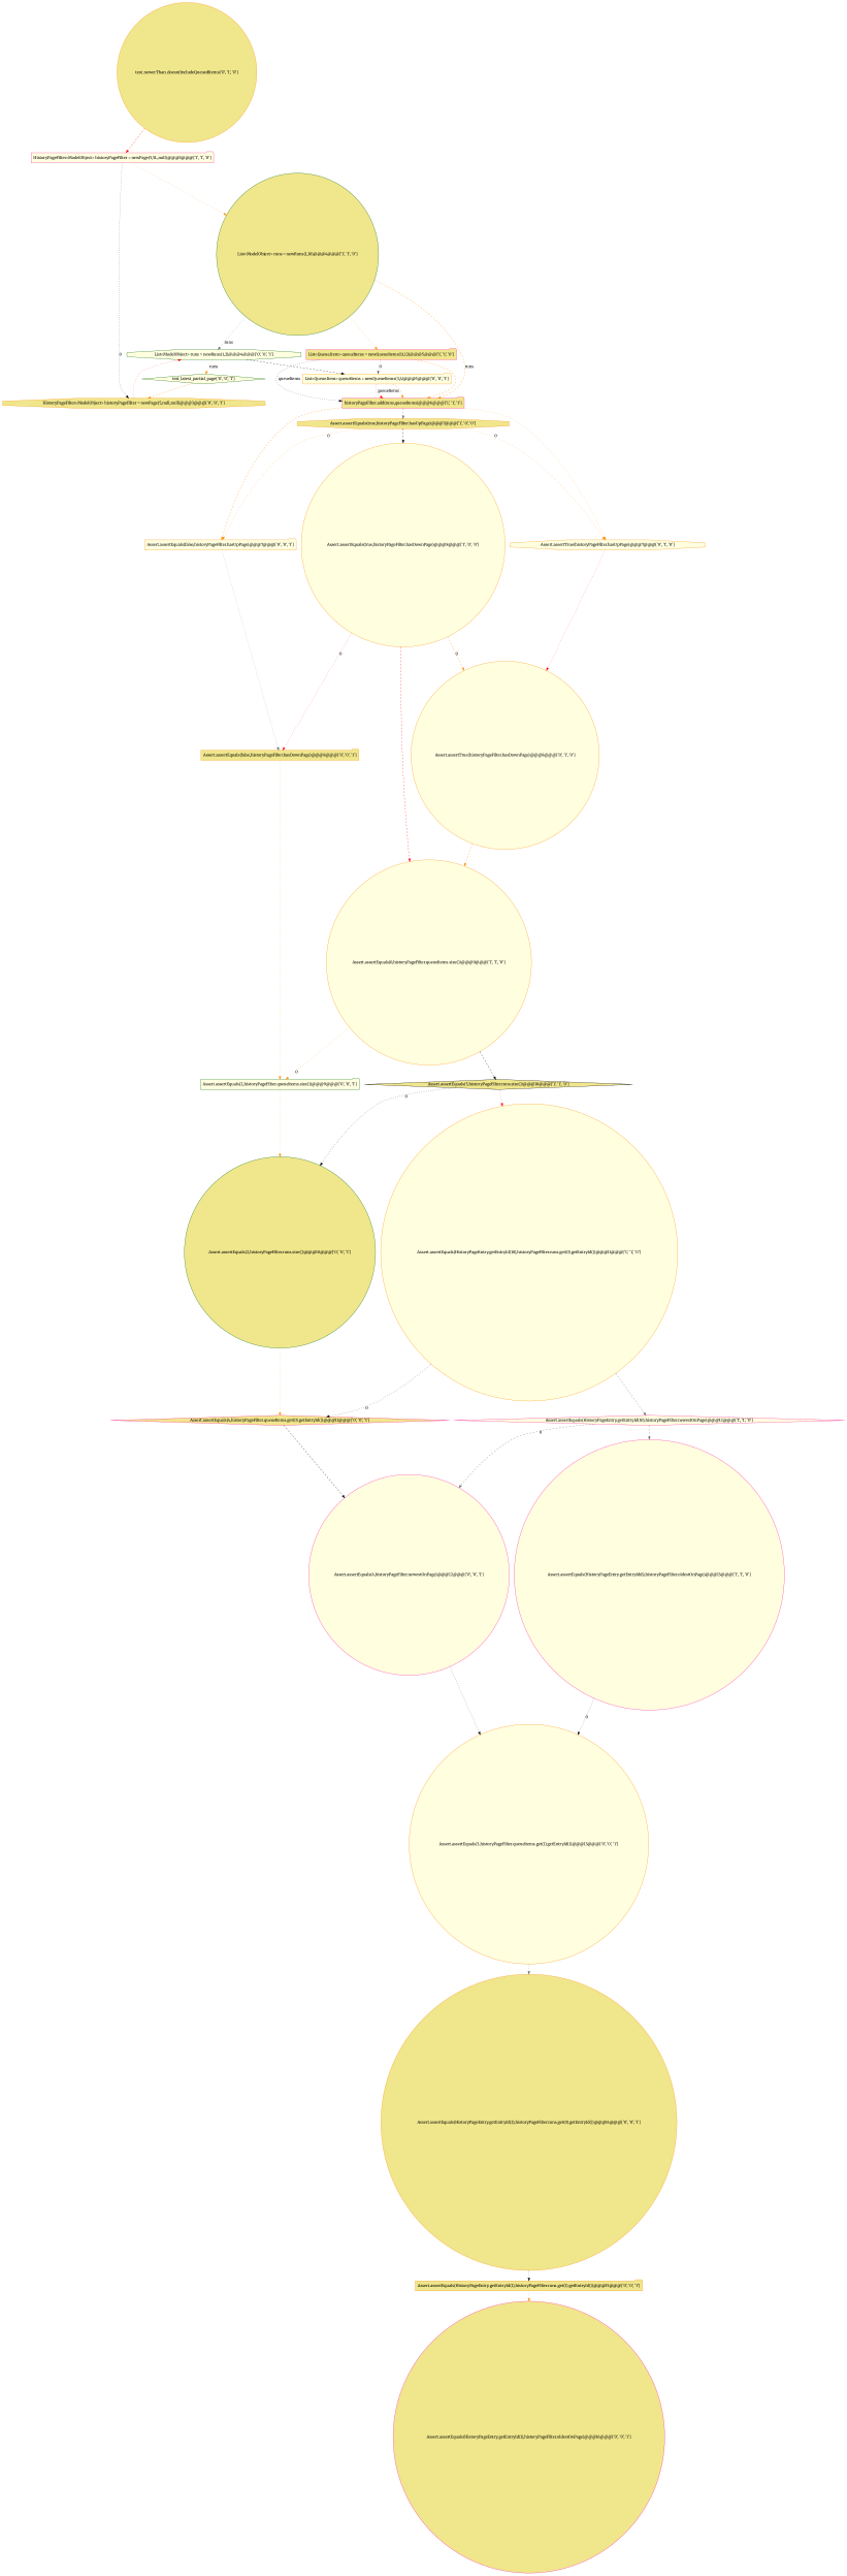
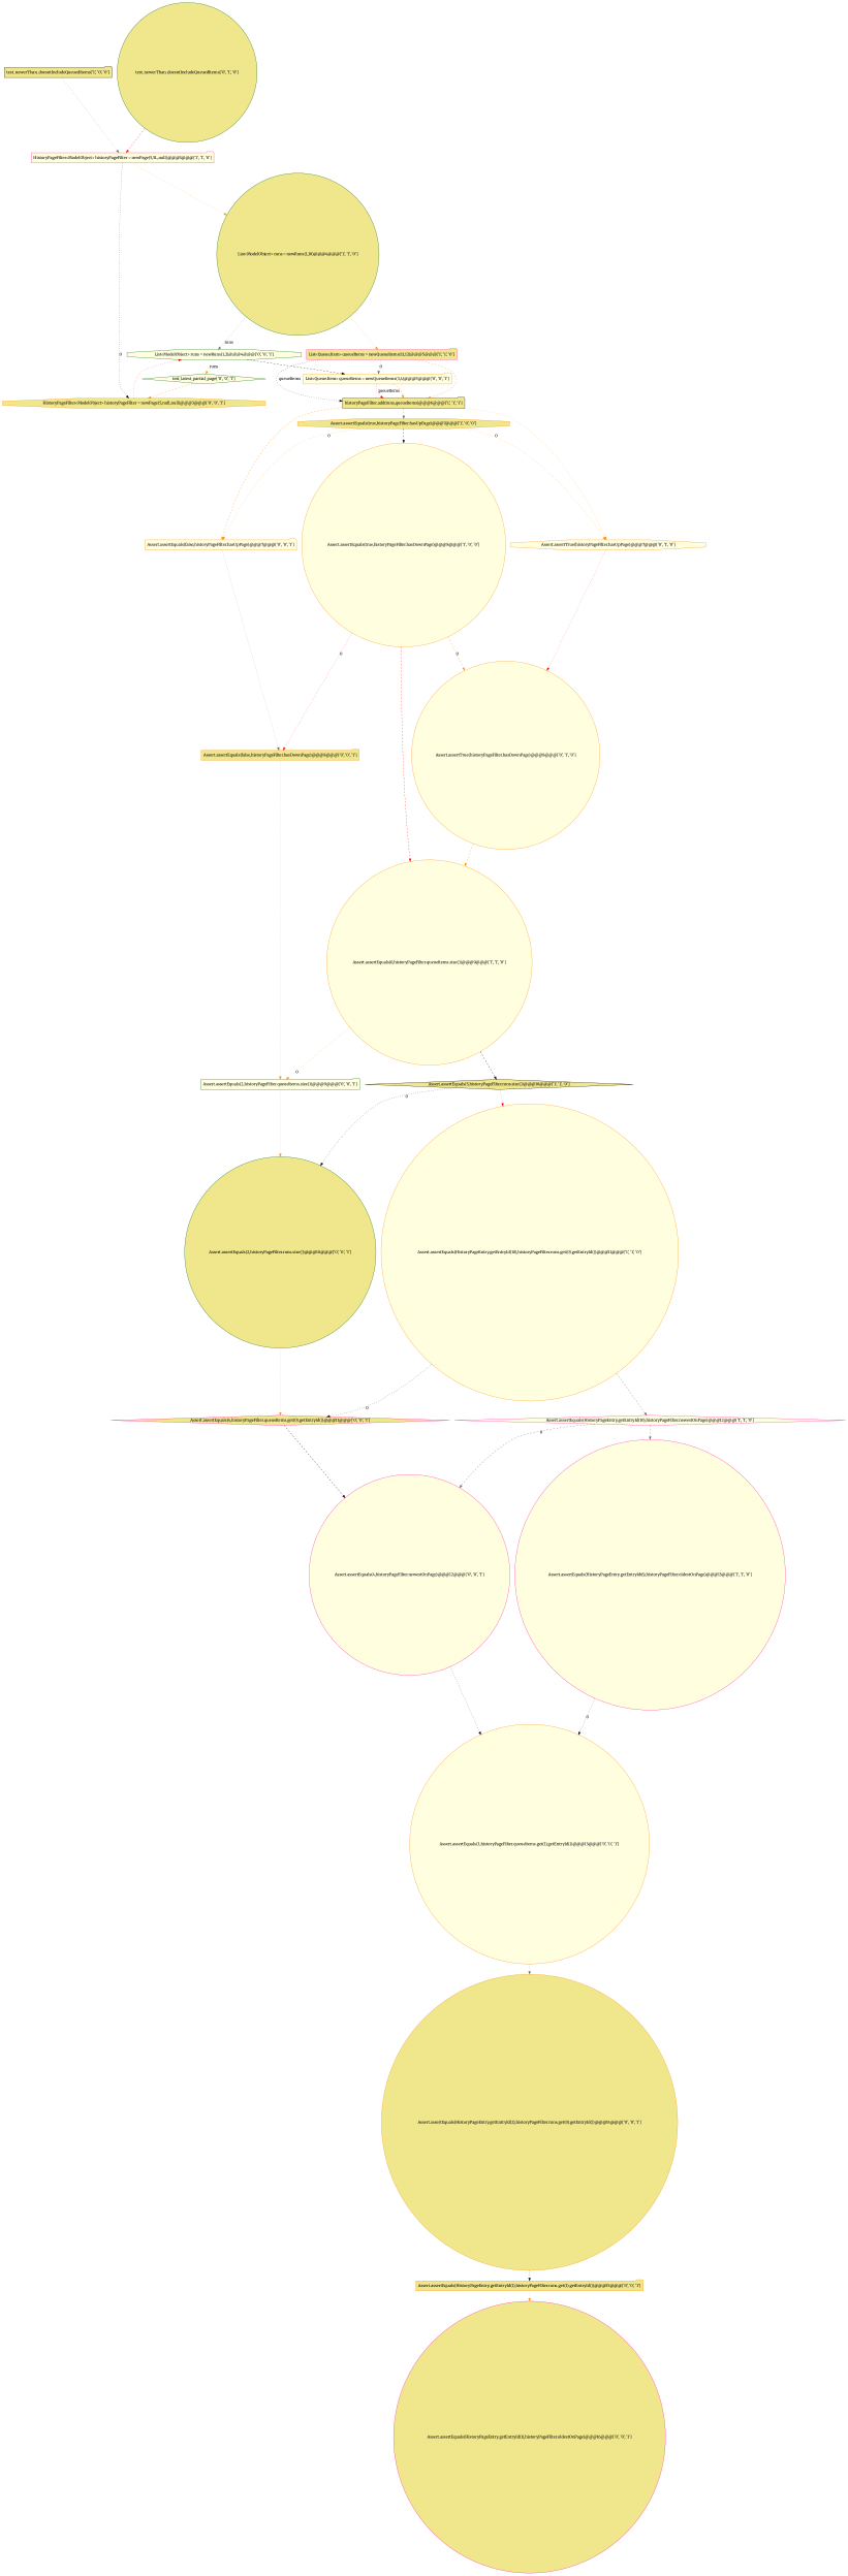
  digraph {
    fontname=Merriweather
    node [color=darkorange fillcolor=lightyellow fontname=Merriweather shape=circle style=filled]
    edge [color=darkorange fontname=Merriweather style=dotted]
    n1 [color=black fillcolor=khaki label="Assert.assertEquals(5,historyPageFilter.runs.size())@@@10@@@['1', '1', '0']" shape=diamond]
    n2 [color=darkgreen fillcolor=khaki label="Assert.assertEquals(2,historyPageFilter.runs.size())@@@10@@@['0', '0', '1']"]
    n3 [label="Assert.assertEquals(HistoryPageEntry.getEntryId(10),historyPageFilter.runs.get(0).getEntryId())@@@11@@@['1', '1', '0']"]
    n4 [color=deeppink fillcolor=khaki label="Assert.assertEquals(4,historyPageFilter.queueItems.get(0).getEntryId())@@@11@@@['0', '0', '1']" shape=diamond]
    n5 [color=deeppink label="Assert.assertEquals(HistoryPageEntry.getEntryId(10),historyPageFilter.newestOnPage)@@@12@@@['1', '1', '0']" shape=diamond]
    n6 [fillcolor=khaki label="Assert.assertEquals(HistoryPageEntry.getEntryId(2),historyPageFilter.runs.get(0).getEntryId())@@@14@@@['0', '0', '1']"]
    n7 [fillcolor=khaki label="Assert.assertEquals(HistoryPageEntry.getEntryId(1),historyPageFilter.runs.get(1).getEntryId())@@@15@@@['0', '0', '1']" shape=folder]
    n8 [color=deeppink fillcolor=khaki label="Assert.assertEquals(HistoryPageEntry.getEntryId(1),historyPageFilter.oldestOnPage)@@@16@@@['0', '0', '1']"]
    n9 [label="Assert.assertEquals(true,historyPageFilter.hasDownPage)@@@8@@@['1', '0', '0']"]
    n10 [fillcolor=khaki label="Assert.assertEquals(false,historyPageFilter.hasDownPage)@@@8@@@['0', '0', '1']" shape=folder]
    n11 [label="Assert.assertTrue(historyPageFilter.hasDownPage)@@@8@@@['0', '1', '0']"]
    n12 [label="Assert.assertEquals(0,historyPageFilter.queueItems.size())@@@9@@@['1', '1', '0']"]
    n13 [color=darkgreen label="Assert.assertEquals(2,historyPageFilter.queueItems.size())@@@9@@@['0', '0', '1']" shape=folder]
    n14 [color=deeppink label="Assert.assertEquals(4,historyPageFilter.newestOnPage)@@@12@@@['0', '0', '1']"]
    n15 [label="Assert.assertEquals(3,historyPageFilter.queueItems.get(1).getEntryId())@@@13@@@['0', '0', '1']"]
    n16 [color=deeppink label="Assert.assertEquals(HistoryPageEntry.getEntryId(6),historyPageFilter.oldestOnPage)@@@13@@@['1', '1', '0']"]
    n17 [label="Assert.assertTrue(historyPageFilter.hasUpPage)@@@7@@@['0', '1', '0']" shape=octagon]
-   n18 [color=deeppink fillcolor=khaki label="historyPageFilter.add(runs,queueItems)@@@6@@@['1', '1', '1']" shape=folder]
+   n18 [color=black fillcolor=khaki label="historyPageFilter.add(runs,queueItems)@@@6@@@['1', '1', '1']" shape=folder]
    n19 [fillcolor=khaki label="Assert.assertEquals(true,historyPageFilter.hasUpPage)@@@7@@@['1', '0', '0']" shape=octagon]
    n20 [label="Assert.assertEquals(false,historyPageFilter.hasUpPage)@@@7@@@['0', '0', '1']" shape=folder]
    n21 [color=darkgreen label="List<ModelObject> runs = newRuns(1,2)@@@4@@@['0', '0', '1']" shape=octagon]
    n22 [label="List<Queue.Item> queueItems = newQueueItems(3,4)@@@5@@@['0', '0', '1']" shape=folder]
    n23 [color=darkgreen label="test_latest_partial_page['0', '0', '1']" shape=diamond]
    n24 [color=deeppink label="HistoryPageFilter<ModelObject> historyPageFilter = newPage(5,5L,null)@@@3@@@['1', '1', '0']" shape=folder]
    n25 [fillcolor=khaki label="HistoryPageFilter<ModelObject> historyPageFilter = newPage(5,null,null)@@@3@@@['0', '0', '1']" shape=octagon]
    n26 [color=darkgreen fillcolor=khaki label="List<ModelObject> runs = newRuns(1,10)@@@4@@@['1', '1', '0']"]
    n27 [color=deeppink fillcolor=khaki label="List<Queue.Item> queueItems = newQueueItems(11,12)@@@5@@@['1', '1', '0']" shape=folder]
-   n29 [fillcolor=khaki label="test_newerThan_doesntIncludeQueuedItems['0', '1', '0']"]
+   n28 [color=black fillcolor=khaki label="test_newerThan_doesntIncludeQueuedItems['1', '0', '0']" shape=folder]
+   n29 [color=darkgreen fillcolor=khaki label="test_newerThan_doesntIncludeQueuedItems['0', '1', '0']"]
    n1 -> n2 [color=black label=0]
    n1 -> n3 [color=red]
    n2 -> n4
    n3 -> n4 [color=black label=0]
    n3 -> n5 [color=gray40 style=dashed]
    n4 -> n14 [color=black style=dashed]
    n5 -> n14 [color=gray40 label=0 style=dashed]
    n5 -> n16 [color=gray40 style=dashed]
    n6 -> n7 [color=black]
    n7 -> n8
    n9 -> n10 [color=red label=0]
    n9 -> n11 [label=0 style=dashed]
    n9 -> n12 [color=red style=dashed]
    n10 -> n13
    n11 -> n12 [style=dashed]
    n12 -> n1 [color=black style=dashed]
    n12 -> n13 [label=0]
    n13 -> n2
    n14 -> n15 [color=black]
    n15 -> n6 [color=gray40]
    n16 -> n15 [color=black label=0]
    n17 -> n11 [color=red]
    n18 -> n17
    n18 -> n19 [color=gray40 style=dashed]
    n18 -> n20 [style=dashed]
    n19 -> n9 [color=black style=dashed]
    n19 -> n17 [label=0]
    n19 -> n20 [label=0]
    n20 -> n10 [color=gray40]
    n21 -> n22 [color=black style=dashed]
    n21 -> n23 [label=runs]
    n22 -> n18 [color=red label=queueItems]
    n22 -> n18 [style=dashed]
    n23 -> n25 [style=dashed]
    n24 -> n25 [color=black label=0]
    n24 -> n26
    n25 -> n21 [color=red]
-   n26 -> n18 [label=runs style=dashed]
    n26 -> n21 [color=gray40 label=runs]
    n26 -> n27
    n27 -> n18 [style=dashed]
    n27 -> n18 [color=black label=queueItems]
    n27 -> n22 [color=gray40 label=0]
+   n28 -> n24 [color=gray40]
    n29 -> n24 [color=red style=dashed]
  }
